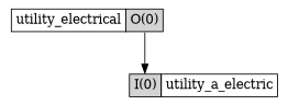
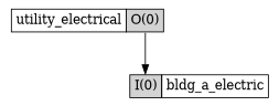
  digraph {
    node [shape=none]
-   n1 [label=<     <TABLE BORDER="0" CELLBORDER="1" CELLSPACING="0" CELLPADDING="4">       <TR>         <TD PORT="I0" BGCOLOR="lightgrey">I(0)</TD>         <TD PORT="name">utility_a_electric</TD>       </TR>     </TABLE>>]
+   n1 [label=<     <TABLE BORDER="0" CELLBORDER="1" CELLSPACING="0" CELLPADDING="4">       <TR>         <TD PORT="I0" BGCOLOR="lightgrey">I(0)</TD>         <TD PORT="name">bldg_a_electric</TD>       </TR>     </TABLE>>]
    n2 [label=<     <TABLE BORDER="0" CELLBORDER="1" CELLSPACING="0" CELLPADDING="4">       <TR>         <TD PORT="name">utility_electrical</TD>         <TD PORT="O0" BGCOLOR="lightgrey">O(0)</TD>       </TR>     </TABLE>>]
    n2 -> n1 [headport="I0:n" tailport="O0:s"]
  }
